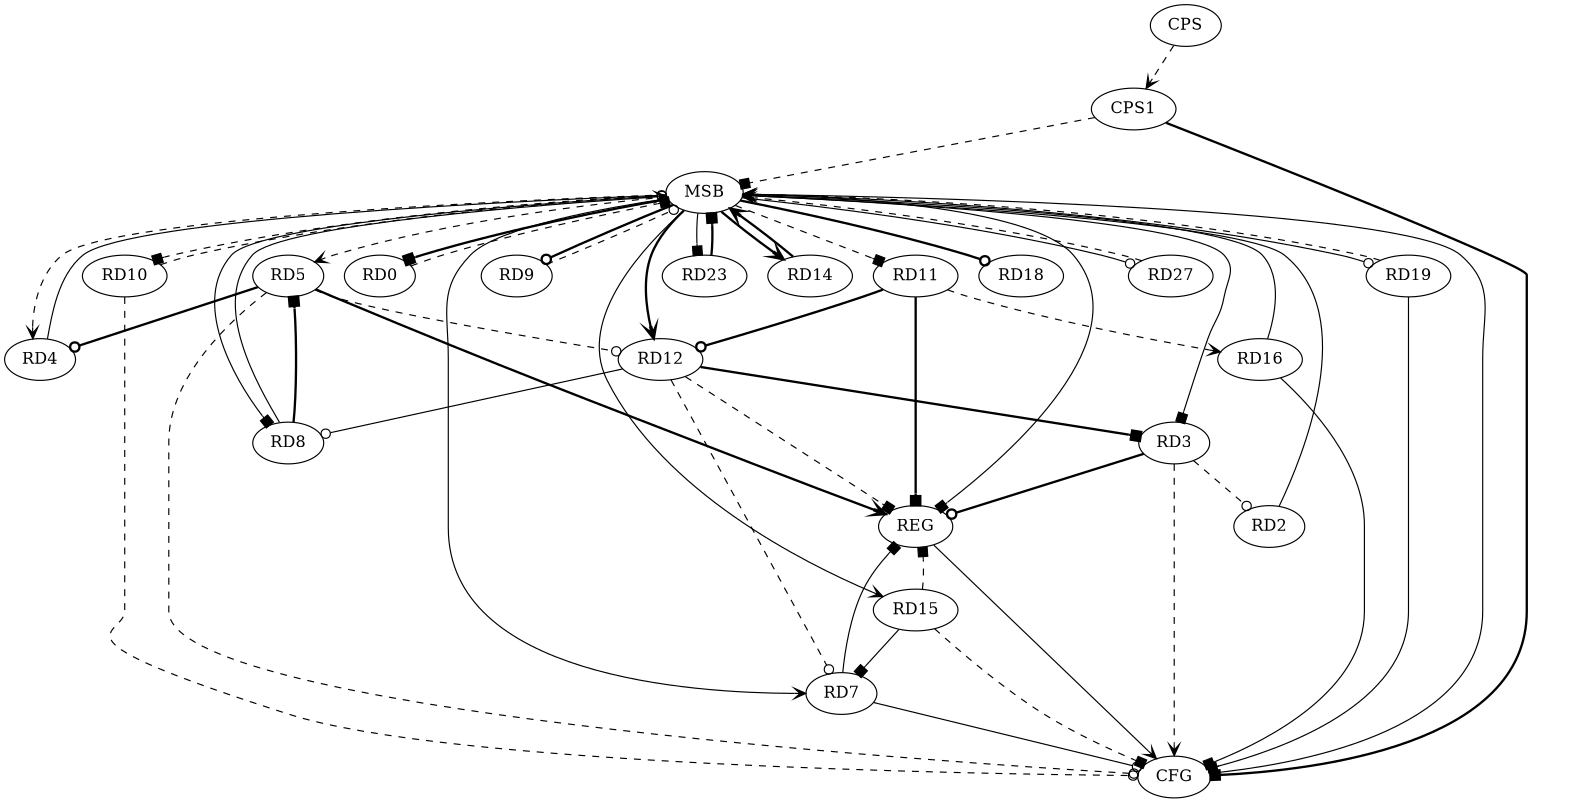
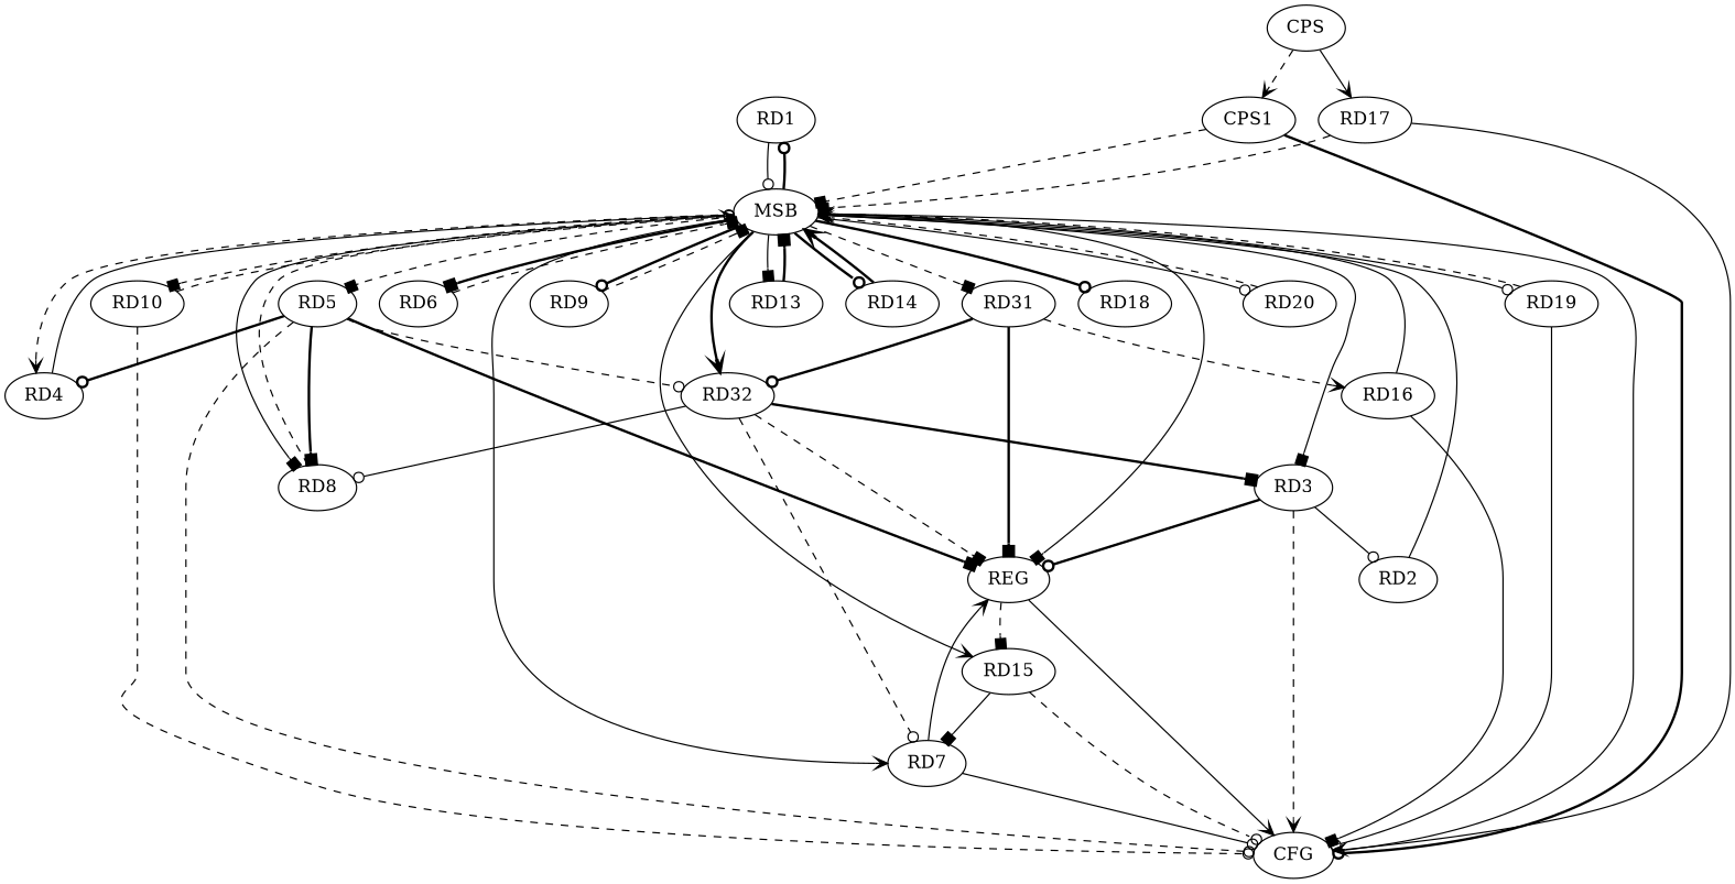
  strict digraph {
    edge [arrowhead=odot style=solid]
+   n1 [label=RD1]
    n2 [label=MSB]
    n3 [label=RD3]
    n4 [label=REG]
    n5 [label=RD4]
    n6 [label=RD5]
    n7 [label=RD8]
-   n8 [label=RD12]
-   n9 [label=RD0]
+   n8 [label=RD32]
+   n9 [label=RD6]
    n10 [label=RD7]
    n11 [label=RD9]
    n12 [label=RD10]
-   n13 [label=RD11]
-   n14 [label=RD23]
+   n13 [label=RD31]
+   n14 [label=RD13]
    n15 [label=RD14]
    n16 [label=RD15]
    n17 [label=RD18]
    n18 [label=RD19]
-   n19 [label=RD27]
+   n19 [label=RD20]
    n20 [label=RD2]
    n21 [label=CFG]
    n22 [label=RD16]
+   n23 [label=RD17]
    n24 [label=CPS1]
    n25 [label=CPS]
+   n1 -> n2
+   n2 -> n1 [style=bold]
    n2 -> n3 [arrowhead=box]
    n2 -> n4 [arrowhead=box]
    n2 -> n5 [arrowhead=vee style=dashed]
-   n2 -> n6 [arrowhead=vee style=dashed]
+   n2 -> n6 [arrowhead=box style=dashed]
    n2 -> n7 [arrowhead=box]
    n2 -> n8 [arrowhead=vee style=bold]
    n2 -> n9 [arrowhead=box style=bold]
    n2 -> n10 [arrowhead=vee]
    n2 -> n11 [style=bold]
    n2 -> n12 [arrowhead=box style=dashed]
    n2 -> n13 [arrowhead=box style=dashed]
    n2 -> n14 [arrowhead=box]
-   n2 -> n15 [arrowhead=vee style=bold]
+   n2 -> n15 [style=bold]
    n2 -> n16 [arrowhead=vee]
    n2 -> n17 [style=bold]
    n2 -> n18
    n2 -> n19
    n3 -> n4 [style=bold]
-   n3 -> n20 [style=dashed]
+   n3 -> n20
    n3 -> n21 [arrowhead=vee style=dashed]
    n4 -> n21 [arrowhead=vee]
    n5 -> n2
-   n6 -> n4 [arrowhead=vee style=bold]
+   n6 -> n4 [arrowhead=box style=bold]
    n6 -> n5 [style=bold]
-   n7 -> n6 [arrowhead=box style=bold]
+   n6 -> n7 [arrowhead=box style=bold]
    n6 -> n8 [style=dashed]
    n6 -> n21 [style=dashed]
-   n7 -> n2 [arrowhead=vee]
+   n7 -> n2 [arrowhead=vee style=dashed]
    n8 -> n3 [arrowhead=box style=bold]
    n8 -> n4 [arrowhead=box style=dashed]
    n8 -> n7
    n8 -> n10 [style=dashed]
    n9 -> n2 [arrowhead=box style=dashed]
-   n10 -> n4 [arrowhead=box]
+   n10 -> n4 [arrowhead=vee]
    n10 -> n21
-   n11 -> n2 [style=dashed]
+   n11 -> n2 [arrowhead=box style=dashed]
    n12 -> n2 [style=dashed]
    n12 -> n21 [style=dashed]
    n13 -> n4 [arrowhead=box style=bold]
    n13 -> n8 [style=bold]
    n13 -> n22 [arrowhead=vee style=dashed]
    n14 -> n2 [arrowhead=box style=bold]
    n15 -> n2 [arrowhead=vee style=bold]
-   n16 -> n4 [arrowhead=box style=dashed]
+   n4 -> n16 [arrowhead=box style=dashed]
    n16 -> n10 [arrowhead=box]
-   n16 -> n21 [arrowhead=box style=dashed]
+   n16 -> n21 [style=dashed]
    n18 -> n2 [arrowhead=vee style=dashed]
-   n18 -> n21 [arrowhead=box]
+   n18 -> n21
    n19 -> n2 [arrowhead=vee style=dashed]
    n20 -> n2 [arrowhead=vee]
    n21 -> n2 [arrowhead=vee]
    n22 -> n2 [arrowhead=vee]
    n22 -> n21 [arrowhead=box]
+   n23 -> n2 [arrowhead=box style=dashed]
+   n23 -> n21 [arrowhead=vee]
    n24 -> n2 [arrowhead=box style=dashed]
-   n24 -> n21 [arrowhead=box style=bold]
+   n24 -> n21 [style=bold]
+   n25 -> n23 [arrowhead=vee]
    n25 -> n24 [arrowhead=vee style=dashed]
  }
